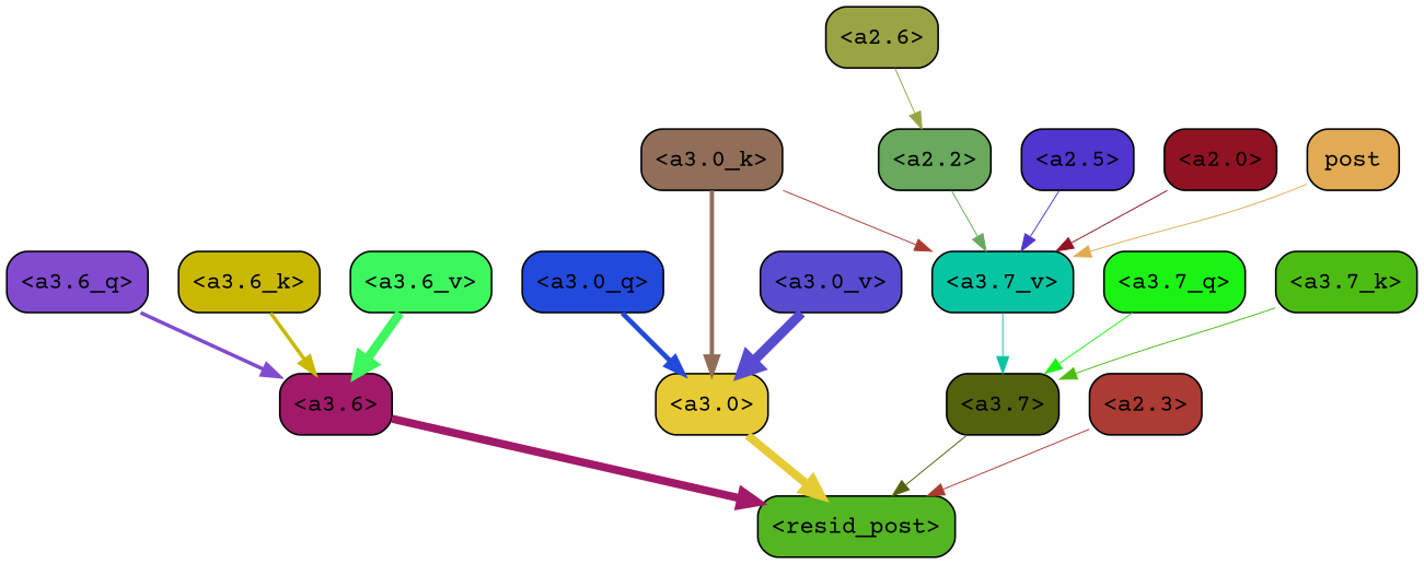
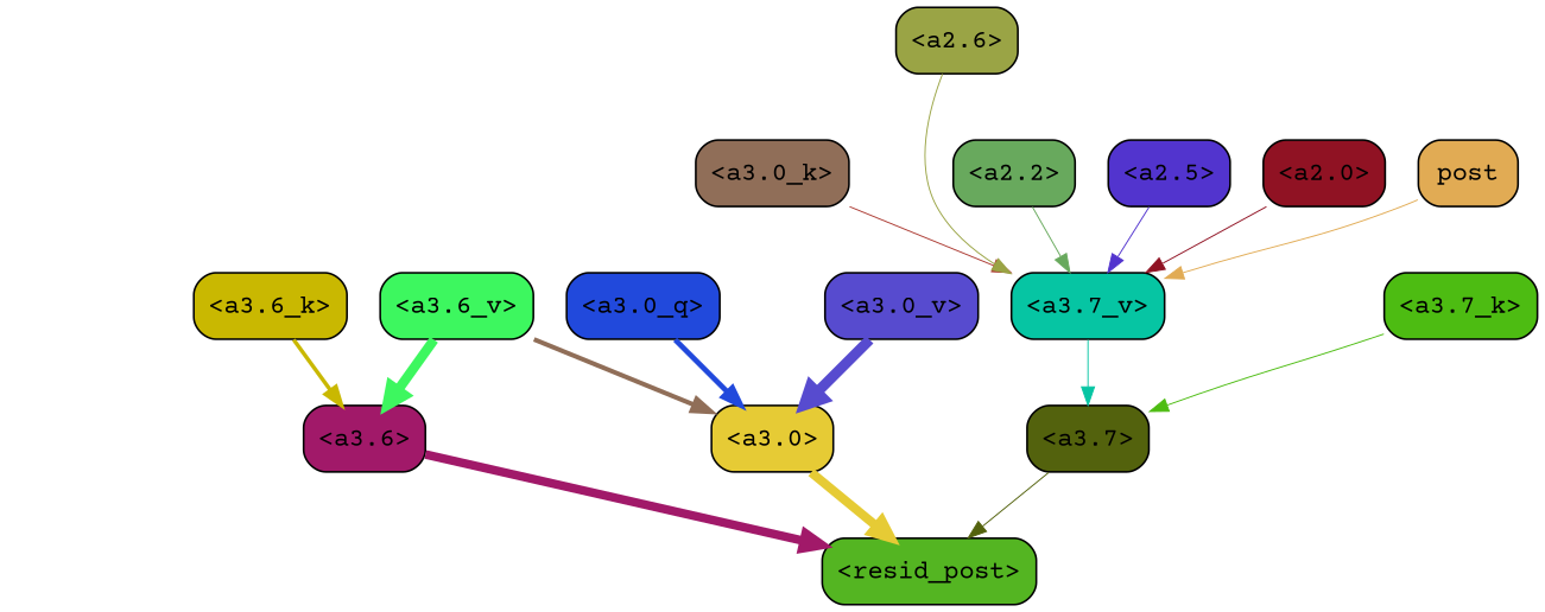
  strict digraph {
    fontname="Courier Prime"
    splines=true
    node [color=black fontname="Courier Prime" shape=box style="filled, rounded"]
    edge [color="#ac3b33" fontname="Courier Prime" penwidth=0.6]
    "<a3.7>" [fillcolor="#53620d"]
    "<resid_post>" [fillcolor="#54b522"]
    "<a3.6>" [fillcolor="#a11969"]
    "<a3.0>" [fillcolor="#e6cb35"]
-   "<a2.3>" [fillcolor="#ac3b33"]
    "<a3.7_v>" [fillcolor="#06c5a3"]
-   "<a3.7_q>" [fillcolor="#1bf314"]
-   "<a3.6_q>" [fillcolor="#804bce"]
    "<a3.0_q>" [fillcolor="#2149dc"]
    "<a3.7_k>" [fillcolor="#4dbc12"]
    "<a3.6_k>" [fillcolor="#c9b801"]
    "<a3.0_k>" [fillcolor="#906e58"]
    "<a3.6_v>" [fillcolor="#3df75f"]
    "<a3.0_v>" [fillcolor="#574bcf"]
    "<a2.6>" [fillcolor="#9aa445"]
    "<a2.5>" [fillcolor="#5234ce"]
    "<a2.2>" [fillcolor="#68a95d"]
    "<a2.0>" [fillcolor="#901223"]
    n19 [fillcolor="#e1ab54" label=post]
    "<a3.7>" -> "<resid_post>" [color="#53620d"]
    "<a3.6>" -> "<resid_post>" [color="#a11969" penwidth=4.746312499046326]
    "<a3.0>" -> "<resid_post>" [color="#e6cb35" penwidth=4.896343111991882]
-   "<a2.3>" -> "<resid_post>"
    "<a3.7_v>" -> "<a3.7>" [color="#06c5a3"]
-   "<a3.7_q>" -> "<a3.7>" [color="#1bf314"]
-   "<a3.6_q>" -> "<a3.6>" [color="#804bce" penwidth=2.160832464694977]
    "<a3.0_q>" -> "<a3.0>" [color="#2149dc" penwidth=2.870753765106201]
    "<a3.7_k>" -> "<a3.7>" [color="#4dbc12"]
    "<a3.6_k>" -> "<a3.6>" [color="#c9b801" penwidth=2.13908451795578]
-   "<a3.0_k>" -> "<a3.0>" [color="#906e58" penwidth=2.520303964614868]
+   "<a3.6_v>" -> "<a3.0>" [color="#906e58" penwidth=2.520303964614868]
    "<a3.0_k>" -> "<a3.7_v>"
    "<a3.6_v>" -> "<a3.6>" [color="#3df75f" penwidth=5.297133803367615]
    "<a3.0_v>" -> "<a3.0>" [color="#574bcf" penwidth=5.680712580680847]
-   "<a2.6>" -> "<a2.2>" [color="#9aa445"]
+   "<a2.6>" -> "<a3.7_v>" [color="#9aa445"]
    "<a2.5>" -> "<a3.7_v>" [color="#5234ce"]
    "<a2.2>" -> "<a3.7_v>" [color="#68a95d"]
    "<a2.0>" -> "<a3.7_v>" [color="#901223"]
    n19 -> "<a3.7_v>" [color="#e1ab54"]
  }
